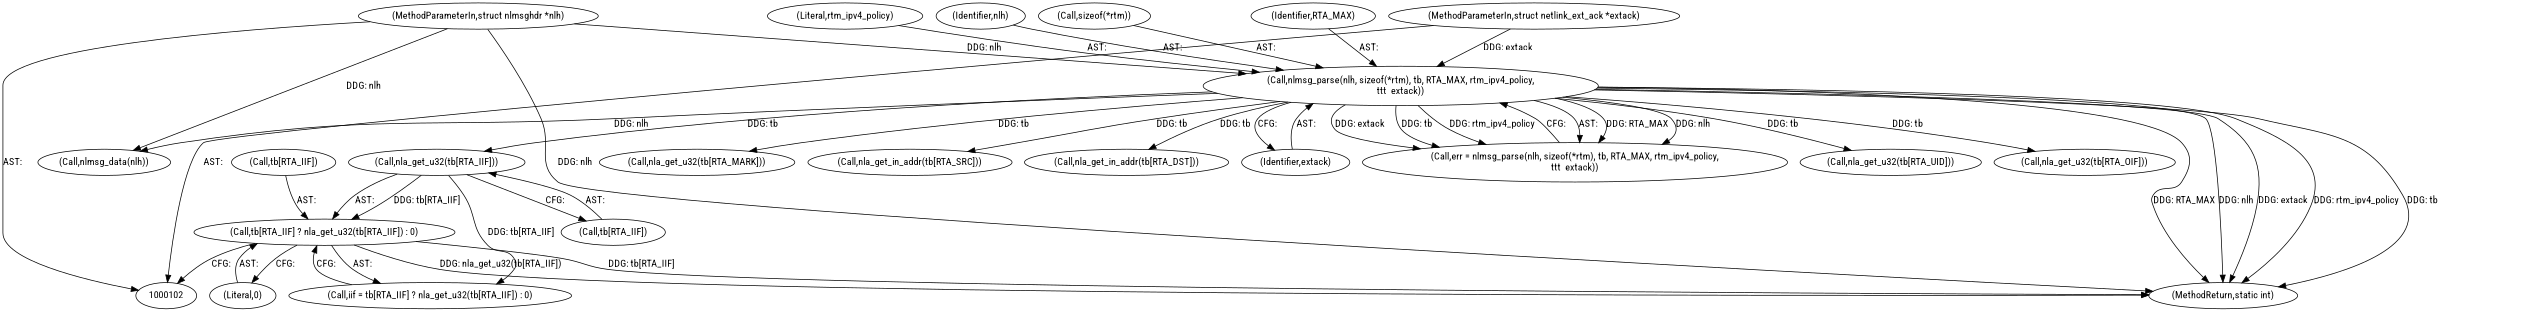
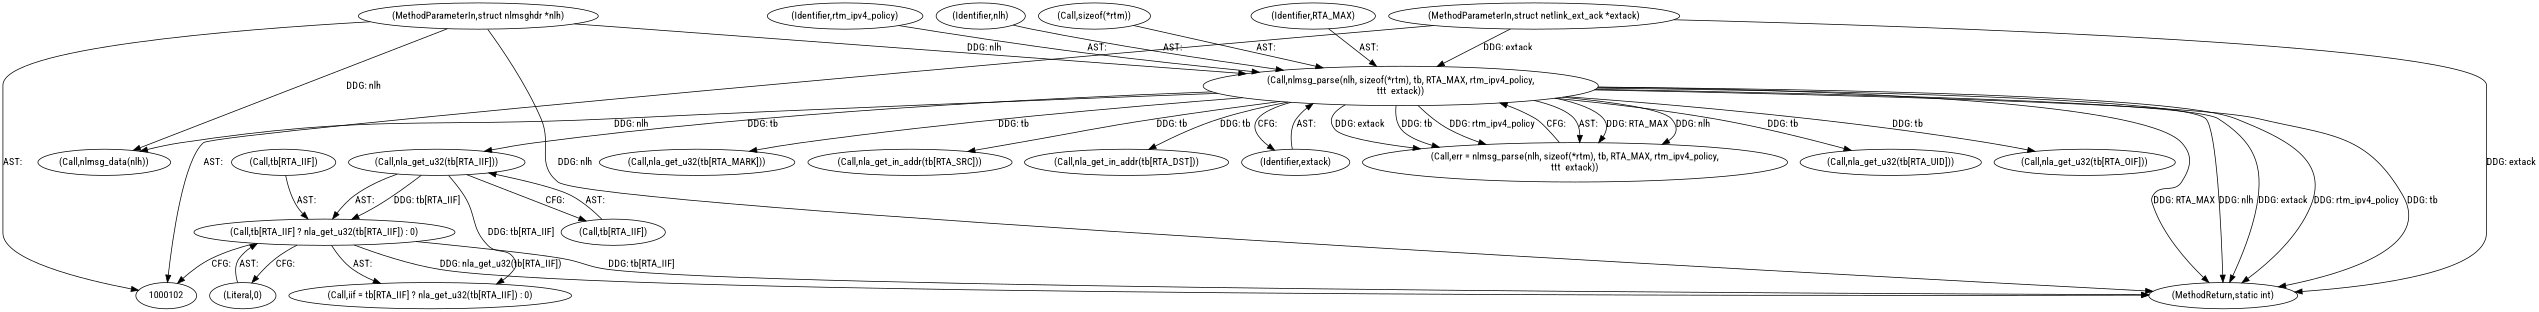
  digraph {
    fontname="Roboto Condensed"
    node [fontname="Roboto Condensed"]
    edge [fontname="Roboto Condensed"]
    n1 [label="(Call,tb[RTA_IIF] ? nla_get_u32(tb[RTA_IIF]) : 0)"]
    n2 [label="(Call,iif = tb[RTA_IIF] ? nla_get_u32(tb[RTA_IIF]) : 0)"]
    n3 [label="(Literal,0)"]
    n4 [label="(MethodReturn,static int)"]
    1000102
    n6 [label="(Call,nla_get_u32(tb[RTA_IIF]))"]
    n7 [label="(Call,tb[RTA_IIF])"]
    n8 [label="(Call,nlmsg_parse(nlh, sizeof(*rtm), tb, RTA_MAX, rtm_ipv4_policy,\n\t\t\t  extack))"]
    n9 [label="(Call,nlmsg_data(nlh))"]
    n10 [label="(Call,nla_get_u32(tb[RTA_MARK]))"]
    n11 [label="(Call,nla_get_in_addr(tb[RTA_SRC]))"]
    n12 [label="(Call,nla_get_in_addr(tb[RTA_DST]))"]
    n13 [label="(Identifier,extack)"]
    n14 [label="(Call,err = nlmsg_parse(nlh, sizeof(*rtm), tb, RTA_MAX, rtm_ipv4_policy,\n\t\t\t  extack))"]
    n15 [label="(Call,nla_get_u32(tb[RTA_UID]))"]
    n16 [label="(Call,nla_get_u32(tb[RTA_OIF]))"]
    n17 [label="(MethodParameterIn,struct nlmsghdr *nlh)"]
    n18 [label="(MethodParameterIn,struct netlink_ext_ack *extack)"]
    n19 [label="(Identifier,RTA_MAX)"]
-   n20 [label="(Literal,rtm_ipv4_policy)"]
+   n20 [label="(Identifier,rtm_ipv4_policy)"]
    n21 [label="(Call,tb[RTA_IIF])"]
    n22 [label="(Identifier,nlh)"]
    n23 [label="(Call,sizeof(*rtm))"]
    n1 -> n2 [label="AST: "]
    n1 -> n3 [label="CFG: "]
    n1 -> n4 [label="DDG: nla_get_u32(tb[RTA_IIF])"]
    n1 -> n4 [label="DDG: tb[RTA_IIF]"]
    n1 -> 1000102 [label="CFG: "]
-   n2 -> n1 [label="CFG: "]
    n3 -> n1 [label="AST: "]
    n6 -> n1 [label="AST: "]
    n6 -> n1 [label="DDG: tb[RTA_IIF]"]
    n6 -> n2 [label="DDG: tb[RTA_IIF]"]
    n6 -> n7 [label="CFG: "]
    n7 -> n6 [label="AST: "]
    n8 -> n4 [label="DDG: nlh"]
    n8 -> n4 [label="DDG: extack"]
    n8 -> n4 [label="DDG: rtm_ipv4_policy"]
    n8 -> n4 [label="DDG: tb"]
    n8 -> n4 [label="DDG: RTA_MAX"]
    n8 -> n6 [label="DDG: tb"]
    n8 -> n9 [label="DDG: nlh"]
    n8 -> n10 [label="DDG: tb"]
    n8 -> n11 [label="DDG: tb"]
    n8 -> n12 [label="DDG: tb"]
    n8 -> n13 [label="CFG: "]
    n8 -> n14 [label="AST: "]
    n8 -> n14 [label="DDG: RTA_MAX"]
    n8 -> n14 [label="DDG: nlh"]
    n8 -> n14 [label="DDG: extack"]
    n8 -> n14 [label="DDG: tb"]
    n8 -> n14 [label="DDG: rtm_ipv4_policy"]
    n8 -> n15 [label="DDG: tb"]
    n8 -> n16 [label="DDG: tb"]
    n13 -> n8 [label="AST: "]
    n14 -> n8 [label="CFG: "]
    n17 -> n4 [label="DDG: nlh"]
    n17 -> 1000102 [label="AST: "]
    n17 -> n8 [label="DDG: nlh"]
    n17 -> n9 [label="DDG: nlh"]
+   n18 -> n4 [label="DDG: extack"]
    n18 -> 1000102 [label="AST: "]
    n18 -> n8 [label="DDG: extack"]
    n19 -> n8 [label="AST: "]
    n20 -> n8 [label="AST: "]
    n21 -> n1 [label="AST: "]
    n22 -> n8 [label="AST: "]
    n23 -> n8 [label="AST: "]
  }
